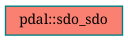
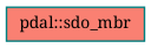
  digraph {
    rankdir=LR
    fontname="Noto Serif"
-   n1 [color=teal fillcolor=salmon fontname="Noto Serif" fontsize=10 height=0.2 label="pdal::sdo_sdo" shape=record style=filled width=0.4]
+   n1 [color=teal fillcolor=salmon fontname="Noto Serif" fontsize=10 height=0.2 label="pdal::sdo_mbr" shape=record style=filled width=0.4]
  }
